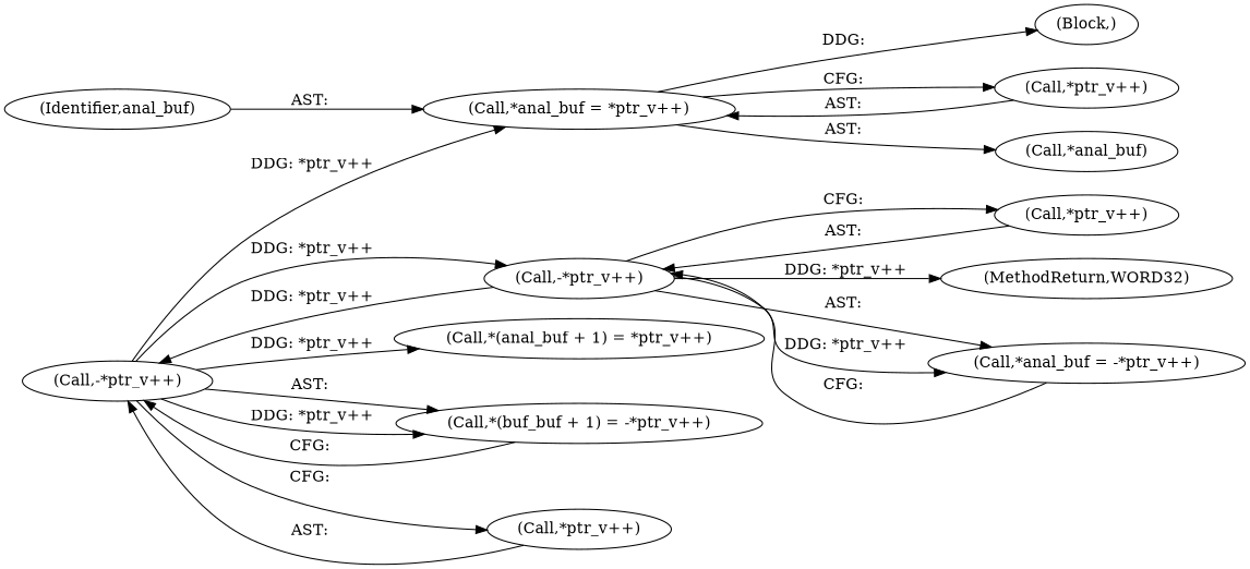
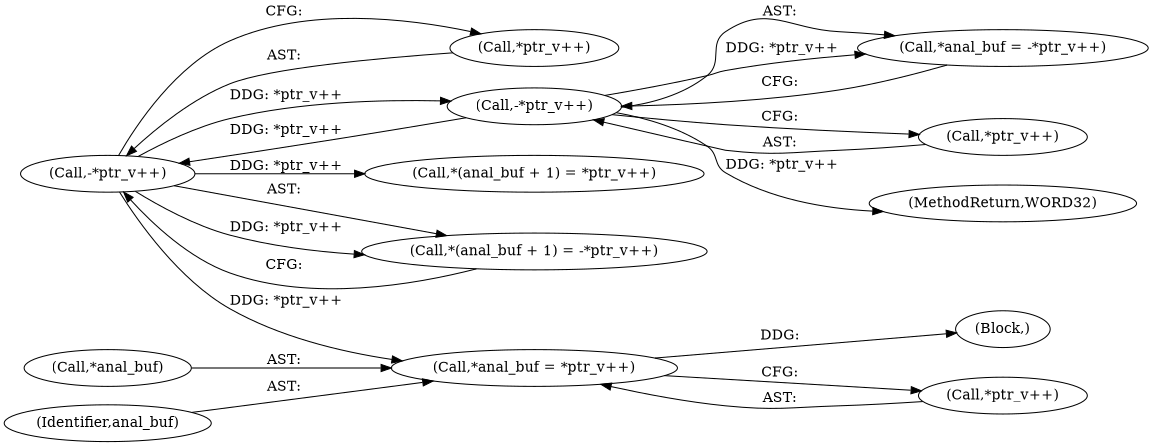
  digraph {
    rankdir=LR
    n1 [label="(Call,*anal_buf = *ptr_v++)"]
    n2 [label="(Block,)"]
    n3 [label="(Call,*ptr_v++)"]
    n4 [label="(Call,-*ptr_v++)"]
    n5 [label="(Call,-*ptr_v++)"]
    n6 [label="(Call,*(anal_buf + 1) = *ptr_v++)"]
-   n7 [label="(Call,*(buf_buf + 1) = -*ptr_v++)"]
+   n7 [label="(Call,*(anal_buf + 1) = -*ptr_v++)"]
    n8 [label="(Call,*ptr_v++)"]
    n9 [label="(Call,*ptr_v++)"]
    n10 [label="(MethodReturn,WORD32)"]
    n11 [label="(Call,*anal_buf = -*ptr_v++)"]
    n12 [label="(Call,*anal_buf)"]
    n13 [label="(Identifier,anal_buf)"]
    n1 -> n2 [label="DDG: "]
    n1 -> n3 [label="CFG: "]
    n3 -> n1 [label="AST: "]
    n4 -> n1 [label="DDG: *ptr_v++"]
    n4 -> n5 [label="DDG: *ptr_v++"]
    n4 -> n6 [label="DDG: *ptr_v++"]
    n4 -> n7 [label="AST: "]
    n4 -> n7 [label="DDG: *ptr_v++"]
    n4 -> n8 [label="CFG: "]
    n5 -> n4 [label="DDG: *ptr_v++"]
    n5 -> n9 [label="CFG: "]
    n5 -> n10 [label="DDG: *ptr_v++"]
    n5 -> n11 [label="AST: "]
    n5 -> n11 [label="DDG: *ptr_v++"]
    n7 -> n4 [label="CFG: "]
    n8 -> n4 [label="AST: "]
    n9 -> n5 [label="AST: "]
    n11 -> n5 [label="CFG: "]
-   n1 -> n12 [label="AST: "]
+   n12 -> n1 [label="AST: "]
    n13 -> n1 [label="AST: "]
  }
